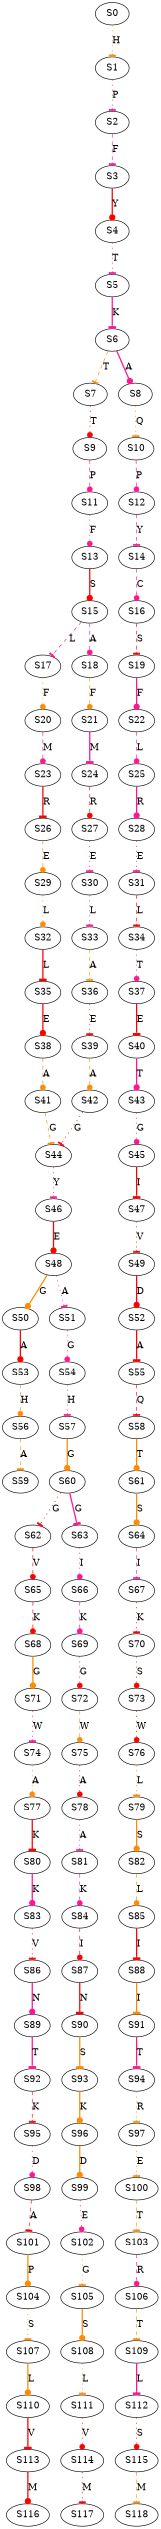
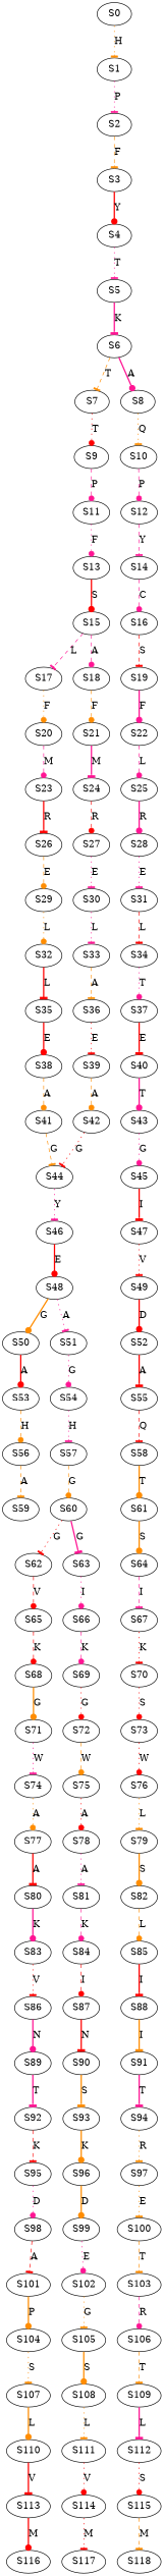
  strict digraph {
    edge [arrowhead=dot color=deeppink style=dotted]
    S0
    S1
    S2
    S3
    S4
    S5
    S6
    S7
    S8
    S9
    S10
    S11
    S12
    S13
    S14
    S15
    S16
    S17
    S18
    S19
    S20
    S21
    S22
    S23
    S24
    S25
    S26
    S27
    S28
    S29
    S30
    S31
    S32
    S33
    S34
    S35
    S36
    S37
    S38
    S39
    S40
    S41
    S42
    S43
    S44
    S45
    S46
    S47
    S48
    S49
    S50
    S51
    S52
    S53
    S54
    S55
    S56
    S57
    S58
    S59
    S60
    S61
    S62
    S63
    S64
    S65
    S66
    S67
    S68
    S69
    S70
    S71
    S72
    S73
    S74
    S75
    S76
    S77
    S78
    S79
    S80
    S81
    S82
    S83
    S84
    S85
    S86
    S87
    S88
    S89
    S90
    S91
    S92
    S93
    S94
    S95
    S96
    S97
    S98
    S99
    S100
    S101
    S102
    S103
    S104
    S105
    S106
    S107
    S108
    S109
    S110
    S111
    S112
    S113
    S114
    S115
    S116
    S117
    S118
    S0 -> S1 [arrowhead=tee color=darkorange label=H]
    S1 -> S2 [arrowhead=tee label=P]
-   S2 -> S3 [arrowhead=tee label=F style=dashed]
+   S2 -> S3 [arrowhead=tee color=darkorange label=F style=dashed]
    S3 -> S4 [color=red label=Y style=bold]
    S4 -> S5 [arrowhead=tee label=T]
    S5 -> S6 [arrowhead=tee label=K style=bold]
    S6 -> S7 [arrowhead=tee color=darkorange label=T style=dashed]
    S6 -> S8 [label=A style=bold]
    S7 -> S9 [color=red label=T]
    S8 -> S10 [arrowhead=tee color=darkorange label=Q]
    S9 -> S11 [label=P style=dashed]
    S10 -> S12 [label=P style=dashed]
    S11 -> S13 [label=F]
    S12 -> S14 [arrowhead=tee label=Y style=dashed]
    S13 -> S15 [color=red label=S style=bold]
    S14 -> S16 [label=C style=dashed]
    S15 -> S17 [arrowhead=tee label=L style=dashed]
    S15 -> S18 [label=A style=dashed]
    S16 -> S19 [arrowhead=tee color=red label=S style=dashed]
    S17 -> S20 [color=darkorange label=F]
    S18 -> S21 [color=darkorange label=F style=dashed]
    S19 -> S22 [label=F style=bold]
    S20 -> S23 [label=M style=dashed]
    S21 -> S24 [arrowhead=tee label=M style=bold]
    S22 -> S25 [label=L style=dashed]
    S23 -> S26 [arrowhead=tee color=red label=R style=bold]
    S24 -> S27 [color=red label=R style=dashed]
    S25 -> S28 [label=R style=bold]
    S26 -> S29 [color=darkorange label=E style=dashed]
    S27 -> S30 [arrowhead=tee label=E]
    S28 -> S31 [arrowhead=tee label=E]
    S29 -> S32 [color=darkorange label=L]
    S30 -> S33 [arrowhead=tee label=L]
    S31 -> S34 [arrowhead=tee color=red label=L style=dashed]
    S32 -> S35 [arrowhead=tee color=red label=L style=bold]
    S33 -> S36 [arrowhead=tee color=darkorange label=A style=dashed]
    S34 -> S37 [label=T]
    S35 -> S38 [color=red label=E style=bold]
    S36 -> S39 [arrowhead=tee color=red label=E]
    S37 -> S40 [arrowhead=tee color=red label=E style=bold]
    S38 -> S41 [color=darkorange label=A style=dashed]
    S39 -> S42 [color=darkorange label=A style=dashed]
    S40 -> S43 [label=T style=bold]
    S41 -> S44 [arrowhead=tee color=darkorange label=G style=dashed]
    S42 -> S44 [arrowhead=tee color=red label=G]
    S43 -> S45 [label=G]
    S44 -> S46 [arrowhead=tee label=Y]
    S45 -> S47 [arrowhead=tee color=red label=I style=bold]
    S46 -> S48 [color=red label=E style=bold]
    S47 -> S49 [arrowhead=tee color=red label=V]
    S48 -> S50 [color=darkorange label=G style=bold]
    S48 -> S51 [arrowhead=tee label=A]
    S49 -> S52 [color=red label=D style=bold]
    S50 -> S53 [color=red label=A style=bold]
    S51 -> S54 [label=G]
    S52 -> S55 [arrowhead=tee color=red label=A style=bold]
    S53 -> S56 [color=darkorange label=H style=dashed]
    S54 -> S57 [arrowhead=tee label=H]
    S55 -> S58 [arrowhead=tee color=red label=Q style=dashed]
    S56 -> S59 [arrowhead=tee color=darkorange label=A style=dashed]
-   S57 -> S60 [color=darkorange label=G style=bold]
+   S57 -> S60 [color=darkorange label=G style=dashed]
    S58 -> S61 [color=darkorange label=T style=bold]
    S60 -> S62 [arrowhead=tee color=red label=G]
    S60 -> S63 [arrowhead=tee label=G style=bold]
    S61 -> S64 [color=darkorange label=S style=bold]
    S62 -> S65 [color=red label=V style=dashed]
    S63 -> S66 [label=I]
    S64 -> S67 [arrowhead=tee label=I style=dashed]
    S65 -> S68 [color=red label=K style=dashed]
    S66 -> S69 [label=K style=dashed]
    S67 -> S70 [arrowhead=tee color=red label=K]
    S68 -> S71 [color=darkorange label=G style=bold]
    S69 -> S72 [color=red label=G]
    S70 -> S73 [color=red label=S]
    S71 -> S74 [arrowhead=tee label=W]
    S72 -> S75 [color=darkorange label=W style=dashed]
    S73 -> S76 [color=red label=W]
    S74 -> S77 [color=darkorange label=A]
    S75 -> S78 [color=red label=A]
    S76 -> S79 [arrowhead=tee color=darkorange label=L]
-   S77 -> S80 [arrowhead=tee color=red label=K style=bold]
+   S77 -> S80 [arrowhead=tee color=red label=A style=bold]
    S78 -> S81 [arrowhead=tee label=A]
    S79 -> S82 [color=darkorange label=S style=bold]
    S80 -> S83 [label=K style=bold]
    S81 -> S84 [label=K style=dashed]
    S82 -> S85 [color=darkorange label=L style=dashed]
    S83 -> S86 [arrowhead=tee color=red label=V]
    S84 -> S87 [color=red label=I style=dashed]
    S85 -> S88 [arrowhead=tee color=red label=I style=bold]
    S86 -> S89 [label=N style=bold]
    S87 -> S90 [arrowhead=tee color=red label=N style=bold]
    S88 -> S91 [arrowhead=tee color=darkorange label=I style=bold]
    S89 -> S92 [arrowhead=tee label=T style=bold]
    S90 -> S93 [arrowhead=tee color=darkorange label=S style=bold]
    S91 -> S94 [arrowhead=tee label=T style=bold]
    S92 -> S95 [arrowhead=tee color=red label=K style=dashed]
    S93 -> S96 [color=darkorange label=K style=bold]
    S94 -> S97 [arrowhead=tee color=darkorange label=R]
    S95 -> S98 [label=D]
    S96 -> S99 [color=darkorange label=D style=bold]
    S97 -> S100 [arrowhead=tee color=darkorange label=E]
    S98 -> S101 [arrowhead=tee color=red label=A style=dashed]
    S99 -> S102 [label=E]
    S100 -> S103 [arrowhead=tee color=darkorange label=T style=dashed]
    S101 -> S104 [color=darkorange label=P style=bold]
    S102 -> S105 [arrowhead=tee color=darkorange label=G]
    S103 -> S106 [label=R style=dashed]
    S104 -> S107 [arrowhead=tee color=darkorange label=S]
    S105 -> S108 [color=darkorange label=S style=bold]
    S106 -> S109 [arrowhead=tee color=darkorange label=T style=dashed]
    S107 -> S110 [color=darkorange label=L style=bold]
    S108 -> S111 [arrowhead=tee color=darkorange label=L]
    S109 -> S112 [arrowhead=tee label=L style=bold]
    S110 -> S113 [arrowhead=tee color=red label=V style=bold]
    S111 -> S114 [color=red label=V]
    S112 -> S115 [color=red label=S]
    S113 -> S116 [color=red label=M style=bold]
    S114 -> S117 [arrowhead=tee color=red label=M]
    S115 -> S118 [arrowhead=tee color=darkorange label=M style=dashed]
  }
